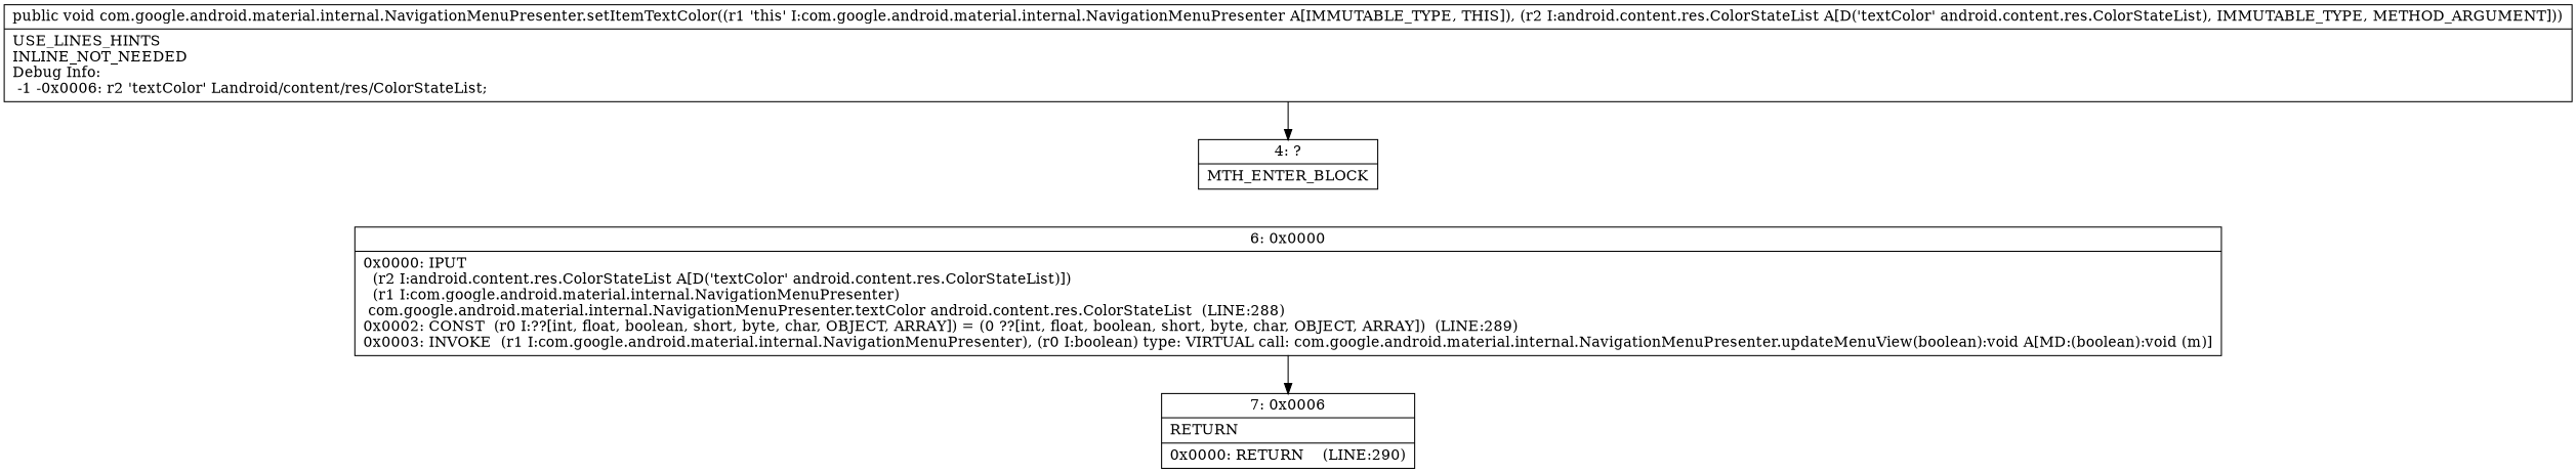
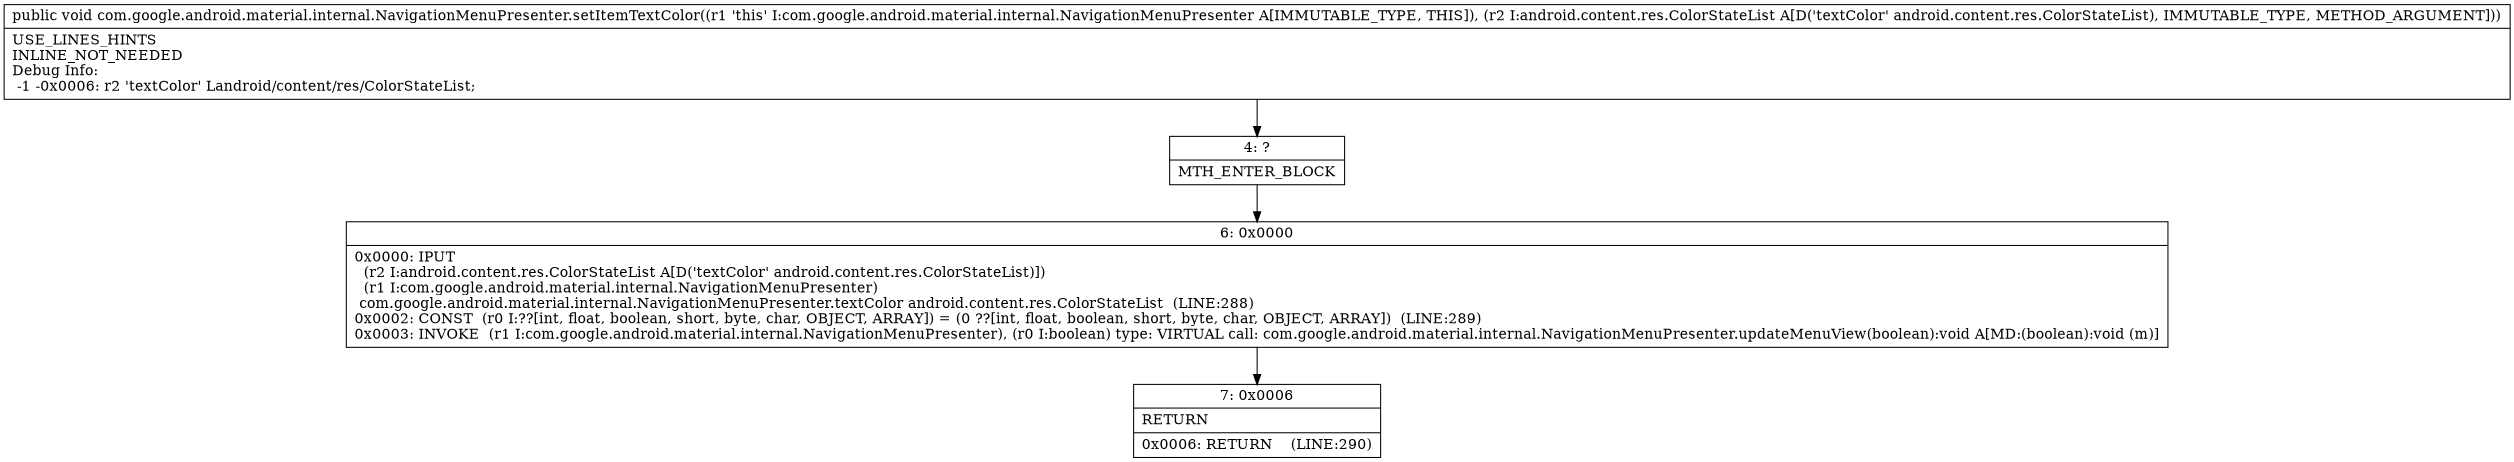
  digraph {
    node [shape=record]
    n1 [label="{4\:\ ?|MTH_ENTER_BLOCK\l}"]
    n2 [label="{6\:\ 0x0000|0x0000: IPUT  \l  (r2 I:android.content.res.ColorStateList A[D('textColor' android.content.res.ColorStateList)])\l  (r1 I:com.google.android.material.internal.NavigationMenuPresenter)\l com.google.android.material.internal.NavigationMenuPresenter.textColor android.content.res.ColorStateList  (LINE:288)\l0x0002: CONST  (r0 I:??[int, float, boolean, short, byte, char, OBJECT, ARRAY]) = (0 ??[int, float, boolean, short, byte, char, OBJECT, ARRAY])  (LINE:289)\l0x0003: INVOKE  (r1 I:com.google.android.material.internal.NavigationMenuPresenter), (r0 I:boolean) type: VIRTUAL call: com.google.android.material.internal.NavigationMenuPresenter.updateMenuView(boolean):void A[MD:(boolean):void (m)]\l}"]
-   n3 [label="{7\:\ 0x0006|RETURN\l|0x0000: RETURN    (LINE:290)\l}"]
+   n3 [label="{7\:\ 0x0006|RETURN\l|0x0006: RETURN    (LINE:290)\l}"]
    n4 [label="{public void com.google.android.material.internal.NavigationMenuPresenter.setItemTextColor((r1 'this' I:com.google.android.material.internal.NavigationMenuPresenter A[IMMUTABLE_TYPE, THIS]), (r2 I:android.content.res.ColorStateList A[D('textColor' android.content.res.ColorStateList), IMMUTABLE_TYPE, METHOD_ARGUMENT]))  | USE_LINES_HINTS\lINLINE_NOT_NEEDED\lDebug Info:\l  \-1 \-0x0006: r2 'textColor' Landroid\/content\/res\/ColorStateList;\l}"]
+   n1 -> n2
    n2 -> n3
    n4 -> n1
  }
